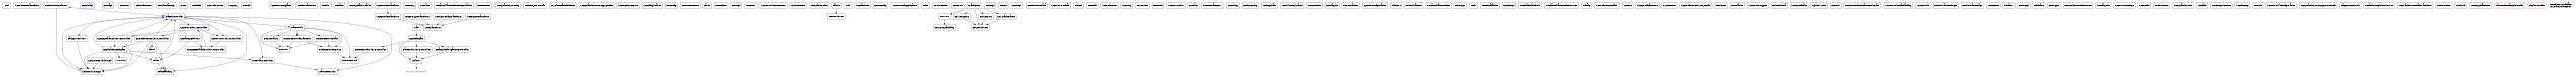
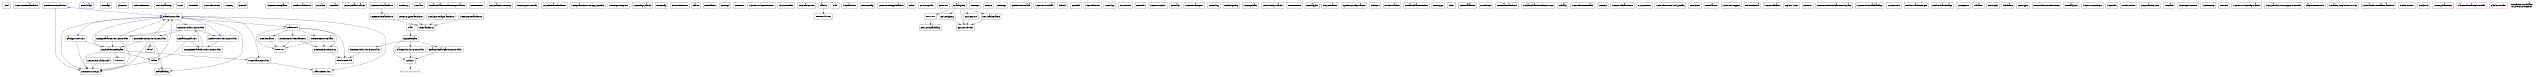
  digraph {
    node [shape=box]
    eisl
    SecCustomTransform
    CLTimezoneCellView
    CommonStrings
    PanelController
    StatusItemView
    DateTools
    MenubarController
    CLOneWindowController
    Reachability
    BackgroundView
    CLAboutUsViewController
    cssmkrapi
    cssmapi
    DTTimePeriodCollection
    DTTimePeriodGroup
    DTError
    DTTimePeriod
    SecTrust
    ColoredButton
    PFSubclassing
    cssm
    x509defs
    SCPreferences
    SecKey
    cssmcli
    SecAsn1Templates
    DTConstants
    DTTimePeriodChain
    CLPreferencesViewController
    CLAppearanceViewController
    CLRatingCellView
    iRate
    CLAppFeedbackWindowController
    ApplicationDelegate
    Panel
    AuthorizationDB
    main
    AppDelegate
    DateToolsViewController
    Colours
    TimePeriodsViewController
    ExampleNavigationController
    TargetConditionals [color=gray fontcolor=gray style=dashed]
-   PFFile
+   PFFile [label=NSDate]
    BFTask
    SecKeychainSearch
    SecDecodeTransform
    SecEncodeTransform
    SecTransform
    PFQuery
    SecBase
    BFCancellationTokenRegistration
    BFExecutor
    SCDynamicStoreKey
    PFAnonymousUtils
    SCSchemaDefinitions
    iVersion
    SCDynamicStoreCopySpecific
    SecImportExport
    SecPolicySearch
    PFConfig
    certextensions
    Parse
    BFDefines
    cssmtpi
    SecItem
    SCNetworkConnection
    SecEncryptTransform
    CMSDecoder
    SecStaticCode
    Fabric
    FABAttributes
    mds
    SecRandom
    cssmconfig
    SecTrustedApplication
    Bolts
    CMSEncoder
    cssmerr
    Answers
    ANSCompatibility
    emmspi
    PFACL
    cssmspi
    CLTimezoneData
    SecureDownload
    CLSLogging
    CLSAttributes
    oidscrl
    cssmdli
    SecCodeHost
    Security
    PFSession
    PFPush
    SecAsn1Coder
    cssmaci
    SecureTransport
    SecPolicy
    Crashlytics
    CLSReport
    CLSStackFrame
    CodeSigning
    SecKeychain
    SecIdentitySearch
    PFGeoPoint
    cssmapple
    PFConstants
    SystemConfiguration
    oidscert
    SecSignVerifyTransform
    Authorization
    BFCancellationToken
    emmtype
    oids
    PFInstallation
    SecDigestTransform
    cssmkrspi
    SecReadTransform
    BFCancellationTokenSource
    oidsalg
    SCPreferencesPath
    SecACL
    SecCertificateOIDs
    CSCommon
    SCPreferencesSetSpecific
    PFObject
    PFRelation
    n129 [label=SecTrust1Types]
    mds_schema
    SecCertificate
    CipherSuite
    PFUser
    PFUserAuthenticationDelegate
    SCNetworkReachability
    SCNetwork
    AuthorizationPlugin
    AuthorizationTags
    SecAccess
    oidsattr
    cssmcspi
    oidsbase
    cssmtype
    DHCPClientPreferences
    PFAnalytics
    SecTrustSettings
    SecCode
    AuthSession
    SCDynamicStore
    SecTask
    SecRequirement
    SecIdentity
    PFRole
    SCNetworkConfiguration
    SCDynamicStoreCopyDHCPInfo
    CaptiveNetwork
    BFTaskCompletionSource
    SecTransformReadTransform
    BoltsVersion
    CLCustomSliderCell
    PFCloud
    SecKeychainItem
    "DateToolsExample-Prefix" [color=red]
    "Clocker-Prefix" [color=red]
    n165 [label="PFObject+Subclass\nNSDate+DateTools" shape=plaintext]
    CLTimezoneCellView -> CommonStrings
    CLTimezoneCellView -> PanelController [color=blue dir=both]
    PanelController -> CommonStrings
    PanelController -> StatusItemView
    PanelController -> DateTools
    PanelController -> MenubarController
    PanelController -> CLOneWindowController
    PanelController -> Reachability
    PanelController -> BackgroundView [color=blue dir=both]
    PanelController -> CLAboutUsViewController [color=blue dir=both]
    DateTools -> DTTimePeriodCollection
    DateTools -> DTTimePeriodGroup
    DateTools -> DTError
    DateTools -> DTTimePeriod
    DateTools -> DTConstants
    DateTools -> DTTimePeriodChain
    MenubarController -> StatusItemView
    CLOneWindowController -> CLAboutUsViewController
    CLOneWindowController -> CLPreferencesViewController
    CLOneWindowController -> CLAppearanceViewController
    BackgroundView -> CommonStrings
+   BackgroundView -> ApplicationDelegate
    CLAboutUsViewController -> CLAppFeedbackWindowController
    DTTimePeriodCollection -> DTTimePeriodGroup
    DTTimePeriodCollection -> DTError
    DTTimePeriodGroup -> DTTimePeriod
    DTConstants -> DTError
    DTTimePeriodChain -> DTTimePeriodGroup
    DTTimePeriodChain -> DTError
    CLPreferencesViewController -> CommonStrings
    CLPreferencesViewController -> PanelController
    CLPreferencesViewController -> Reachability
    CLPreferencesViewController -> ApplicationDelegate
    CLPreferencesViewController -> Panel
    CLAppearanceViewController -> CommonStrings
    CLAppearanceViewController -> PanelController
    CLAppearanceViewController -> ApplicationDelegate
    CLRatingCellView -> iRate
    CLRatingCellView -> CLAppFeedbackWindowController
-   iRate -> Reachability
+   iRate -> CommonStrings
    iRate -> PanelController
-   CLAppFeedbackWindowController -> CLOneWindowController [color=blue]
+   CLAppFeedbackWindowController -> CLOneWindowController
    ApplicationDelegate -> CommonStrings
    ApplicationDelegate -> PanelController
    ApplicationDelegate -> MenubarController
    ApplicationDelegate -> iRate
    ApplicationDelegate -> iVersion
    main -> AppDelegate
    AppDelegate -> DateToolsViewController
    AppDelegate -> Colours
    AppDelegate -> TimePeriodsViewController
    AppDelegate -> ExampleNavigationController
    DateToolsViewController -> Colours
    Colours -> TargetConditionals
    TimePeriodsViewController -> DTTimePeriod
    ExampleNavigationController -> Colours
    SecDecodeTransform -> SecEncodeTransform
    SecEncodeTransform -> SecTransform
    SecEncryptTransform -> SecTransform
    Fabric -> FABAttributes
    Answers -> ANSCompatibility
    CLSLogging -> CLSAttributes
    Crashlytics -> Answers
    Crashlytics -> CLSLogging
    Crashlytics -> CLSAttributes
    Crashlytics -> CLSReport
    Crashlytics -> CLSStackFrame
    CLSReport -> CLSAttributes
    CLSStackFrame -> CLSAttributes
    SecSignVerifyTransform -> SecTransform
    SecDigestTransform -> SecTransform
    CLCustomSliderCell -> CommonStrings
  }
